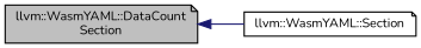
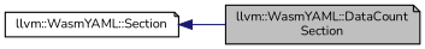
  digraph {
    rankdir=LR
    fontname=Nunito
    node [color=black fontname=Nunito fontsize=10 shape=note]
    n1 [fillcolor=grey75 fontcolor=black height=0.2 label="llvm::WasmYAML::DataCount\lSection" style=filled width=0.4]
    n2 [height=0.2 label="llvm::WasmYAML::Section" width=0.4]
-   n1 -> n2 [color=midnightblue dir=back fontname=Nunito fontsize=10 labelfontname=Helvetica labelfontsize=10 style=solid]
+   n2 -> n1 [color=midnightblue dir=back fontname=Nunito fontsize=10 labelfontname=Helvetica labelfontsize=10 style=solid]
  }
